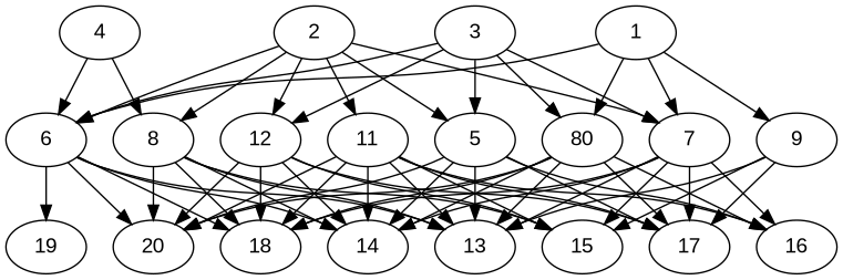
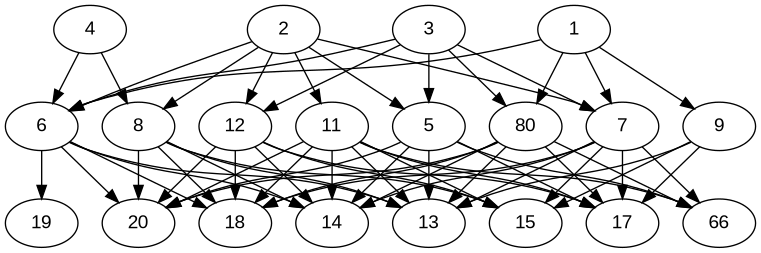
  digraph {
    fontname="Liberation Sans"
    node [alpha=0.09 fontname="Liberation Sans"]
    edge [fontname="Liberation Sans"]
    1 [alpha=0.13 expect_size=13268992]
    6 [expect_size=34216960]
    7 [alpha=0.08 expect_size=19718144]
    9 [alpha=0.04 expect_size=8253440]
    n5 [alpha=0.16 expect_size=34377728 label=80]
    13 [alpha=0.16 expect_size=6645760]
    14 [expect_size=9029632]
    20 [alpha=0.01 expect_size=5767168]
    18 [alpha=0.01 expect_size=22915072]
    19 [alpha=0.11 expect_size=43227136]
-   16 [alpha=0.03 expect_size=28354560]
+   16 [alpha=0.03 expect_size=28354560 label=66]
    17 [alpha=0.05 expect_size=50427904]
    15 [alpha=0.16 expect_size=51241984]
    2 [alpha=0.05 expect_size=47310848]
    5 [alpha=0.10 expect_size=45494272]
    8 [expect_size=11698176]
    11 [alpha=0.18 expect_size=12467200]
    12 [alpha=0.05 expect_size=42280960]
    3 [alpha=0.01 expect_size=17032192]
    4 [alpha=0.18 expect_size=46519296]
    1 -> 6
    1 -> 7
    1 -> 9
    1 -> n5
    6 -> 13
    6 -> 14
    6 -> 20
    6 -> 18
    6 -> 19
    7 -> 13
    7 -> 14
    7 -> 18
    7 -> 16
    7 -> 17
    7 -> 15
    9 -> 13
    9 -> 17
    9 -> 15
    n5 -> 13
    n5 -> 14
    n5 -> 20
    n5 -> 18
    n5 -> 16
    n5 -> 17
    2 -> 6
    2 -> 7
    2 -> 5
    2 -> 8
    2 -> 11
    2 -> 12
    5 -> 13
    5 -> 14
    5 -> 20
    5 -> 16
    5 -> 17
    8 -> 13
    8 -> 14
    8 -> 20
    8 -> 18
    8 -> 15
    11 -> 13
    11 -> 14
    11 -> 20
    11 -> 18
    11 -> 16
    11 -> 17
    11 -> 15
    12 -> 14
    12 -> 20
    12 -> 18
    12 -> 17
    12 -> 15
    3 -> 6
    3 -> 7
    3 -> n5
    3 -> 5
    3 -> 12
    4 -> 6
    4 -> 8
  }
